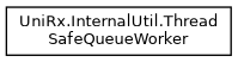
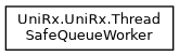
  digraph {
    rankdir=LR
-   n1 [color=black fillcolor=white fontname=Helvetica fontsize=10 height=0.2 label="UniRx.InternalUtil.Thread\lSafeQueueWorker" shape=record style=filled width=0.4]
+   n1 [color=black fillcolor=white fontname=Helvetica fontsize=10 height=0.2 label="UniRx.UniRx.Thread\lSafeQueueWorker" shape=record style=filled width=0.4]
  }
